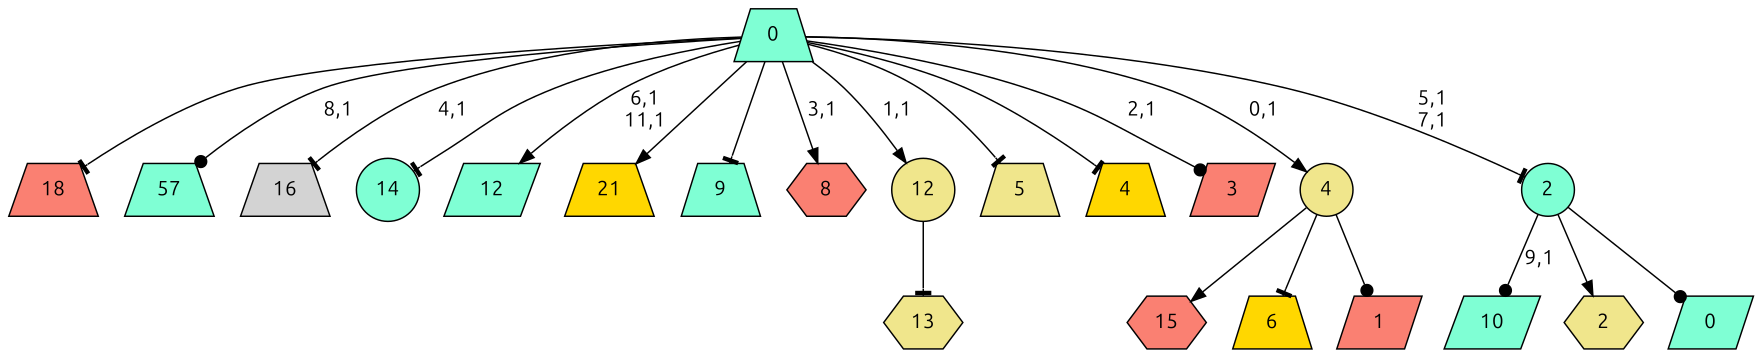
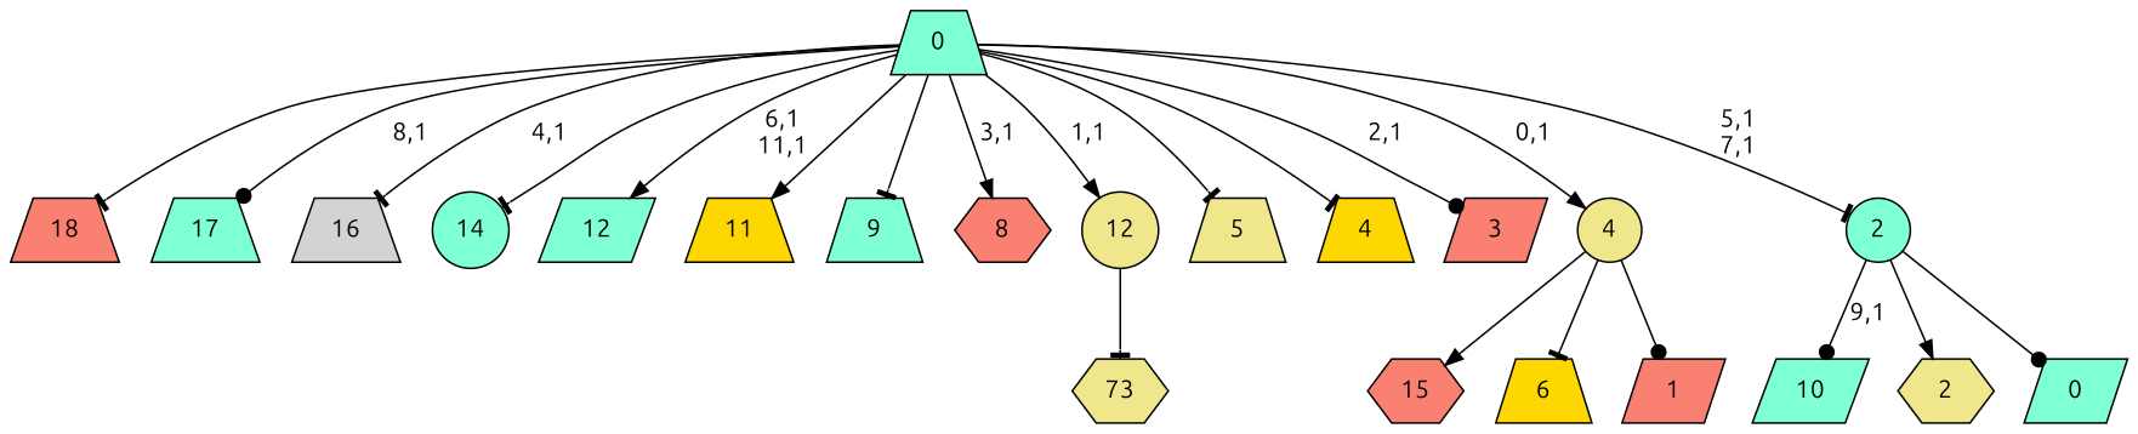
  digraph {
    fontname=Ubuntu
    node [fillcolor=aquamarine fontname=Ubuntu shape=trapezium style=filled]
    edge [arrowhead=tee fontname=Ubuntu]
    n1 [fillcolor=salmon label=18]
-   n2 [label=57]
+   n2 [label=17]
    n3 [fillcolor=lightgrey label=16]
    n4 [fillcolor=salmon label=15 shape=hexagon]
    n5 [label=14 shape=circle]
-   n6 [fillcolor=khaki label=13 shape=hexagon]
+   n6 [fillcolor=khaki label=73 shape=hexagon]
    n7 [label=12 shape=parallelogram]
-   n8 [fillcolor=gold label=21]
+   n8 [fillcolor=gold label=11]
    n9 [label=10 shape=parallelogram]
    n10 [label=9]
    n11 [fillcolor=salmon label=8 shape=hexagon]
    12 [fillcolor=khaki shape=circle]
    n13 [fillcolor=gold label=6]
    n14 [fillcolor=khaki label=5]
    n15 [fillcolor=gold label=4]
    n16 [fillcolor=salmon label=3 shape=parallelogram]
    n17 [fillcolor=khaki label=2 shape=hexagon]
    n18 [fillcolor=salmon label=1 shape=parallelogram]
    4 [fillcolor=khaki shape=circle]
    n20 [label=0 shape=parallelogram]
    2 [shape=circle]
    0
    12 -> n6
    4 -> n4 [arrowhead=normal]
    4 -> n13
    4 -> n18 [arrowhead=dot]
    2 -> n9 [arrowhead=dot label="9,1"]
    2 -> n17 [arrowhead=normal]
    2 -> n20 [arrowhead=dot]
    0 -> n1
    0 -> n2 [arrowhead=dot label="8,1"]
    0 -> n3 [label="4,1"]
    0 -> n5
    0 -> n7 [arrowhead=normal label="6,1\n11,1"]
    0 -> n8 [arrowhead=normal]
    0 -> n10
    0 -> n11 [arrowhead=normal label="3,1"]
    0 -> 12 [arrowhead=normal label="1,1"]
    0 -> n14
    0 -> n15
    0 -> n16 [arrowhead=dot label="2,1"]
    0 -> 4 [arrowhead=normal label="0,1"]
    0 -> 2 [label="5,1\n7,1"]
  }
